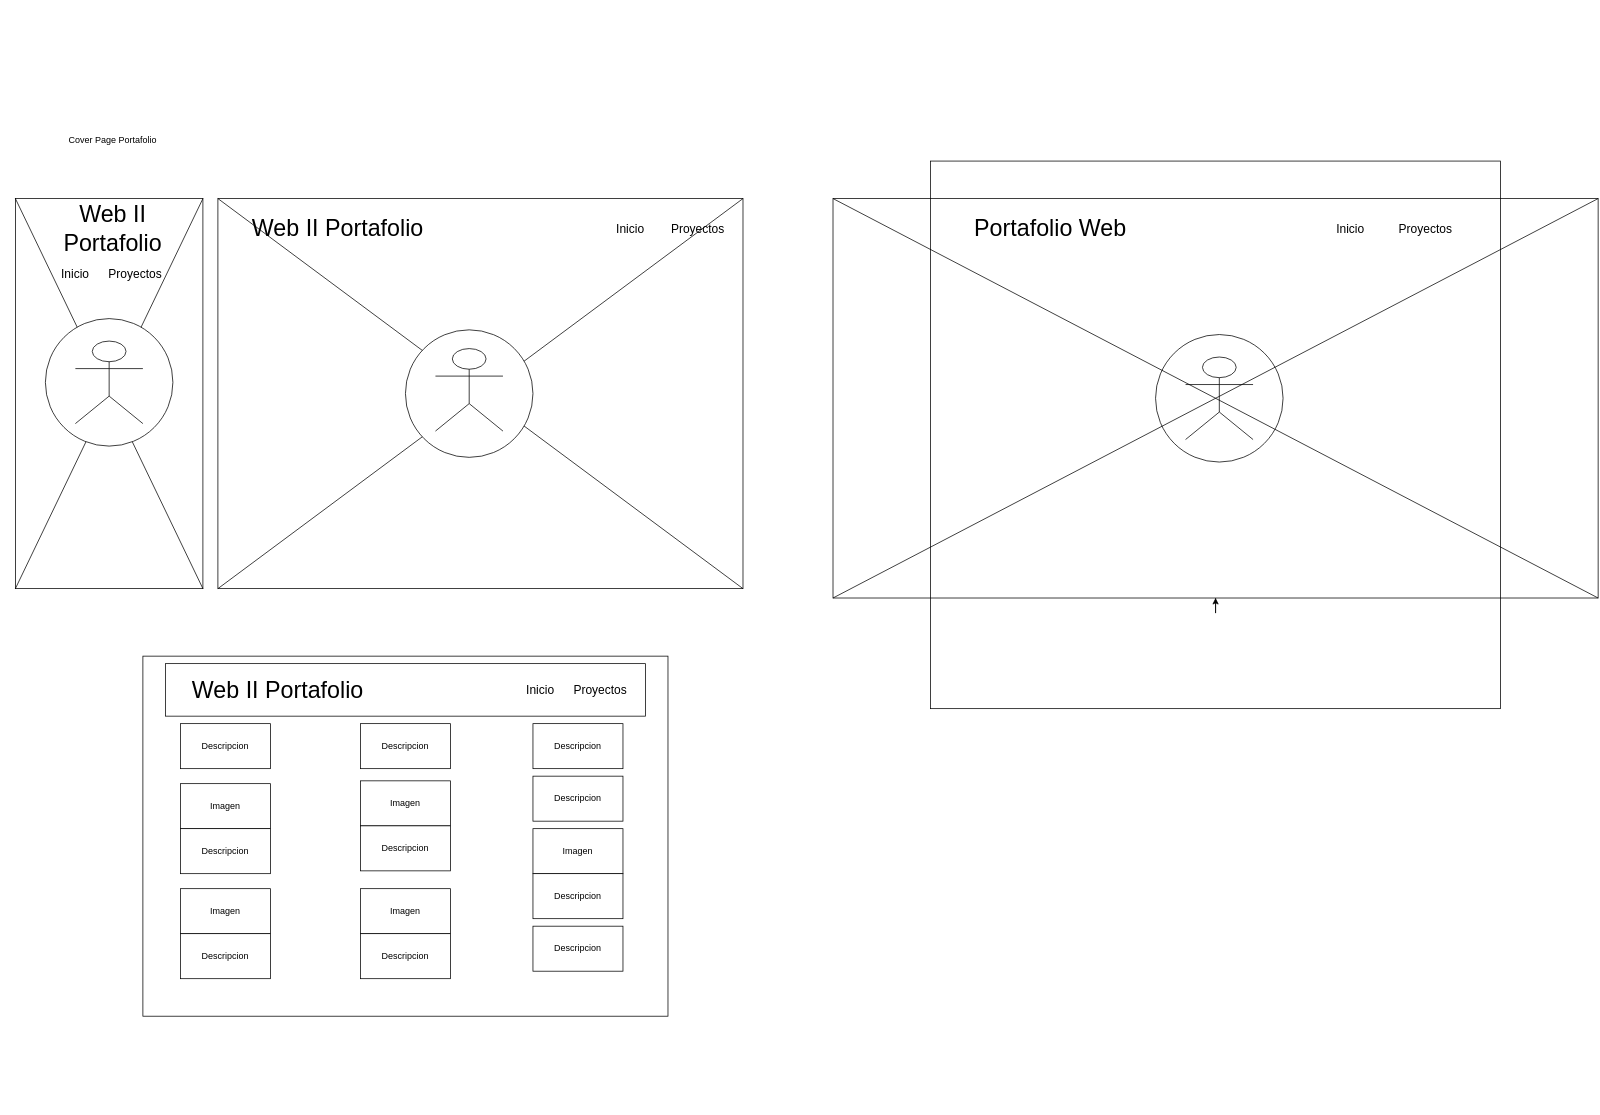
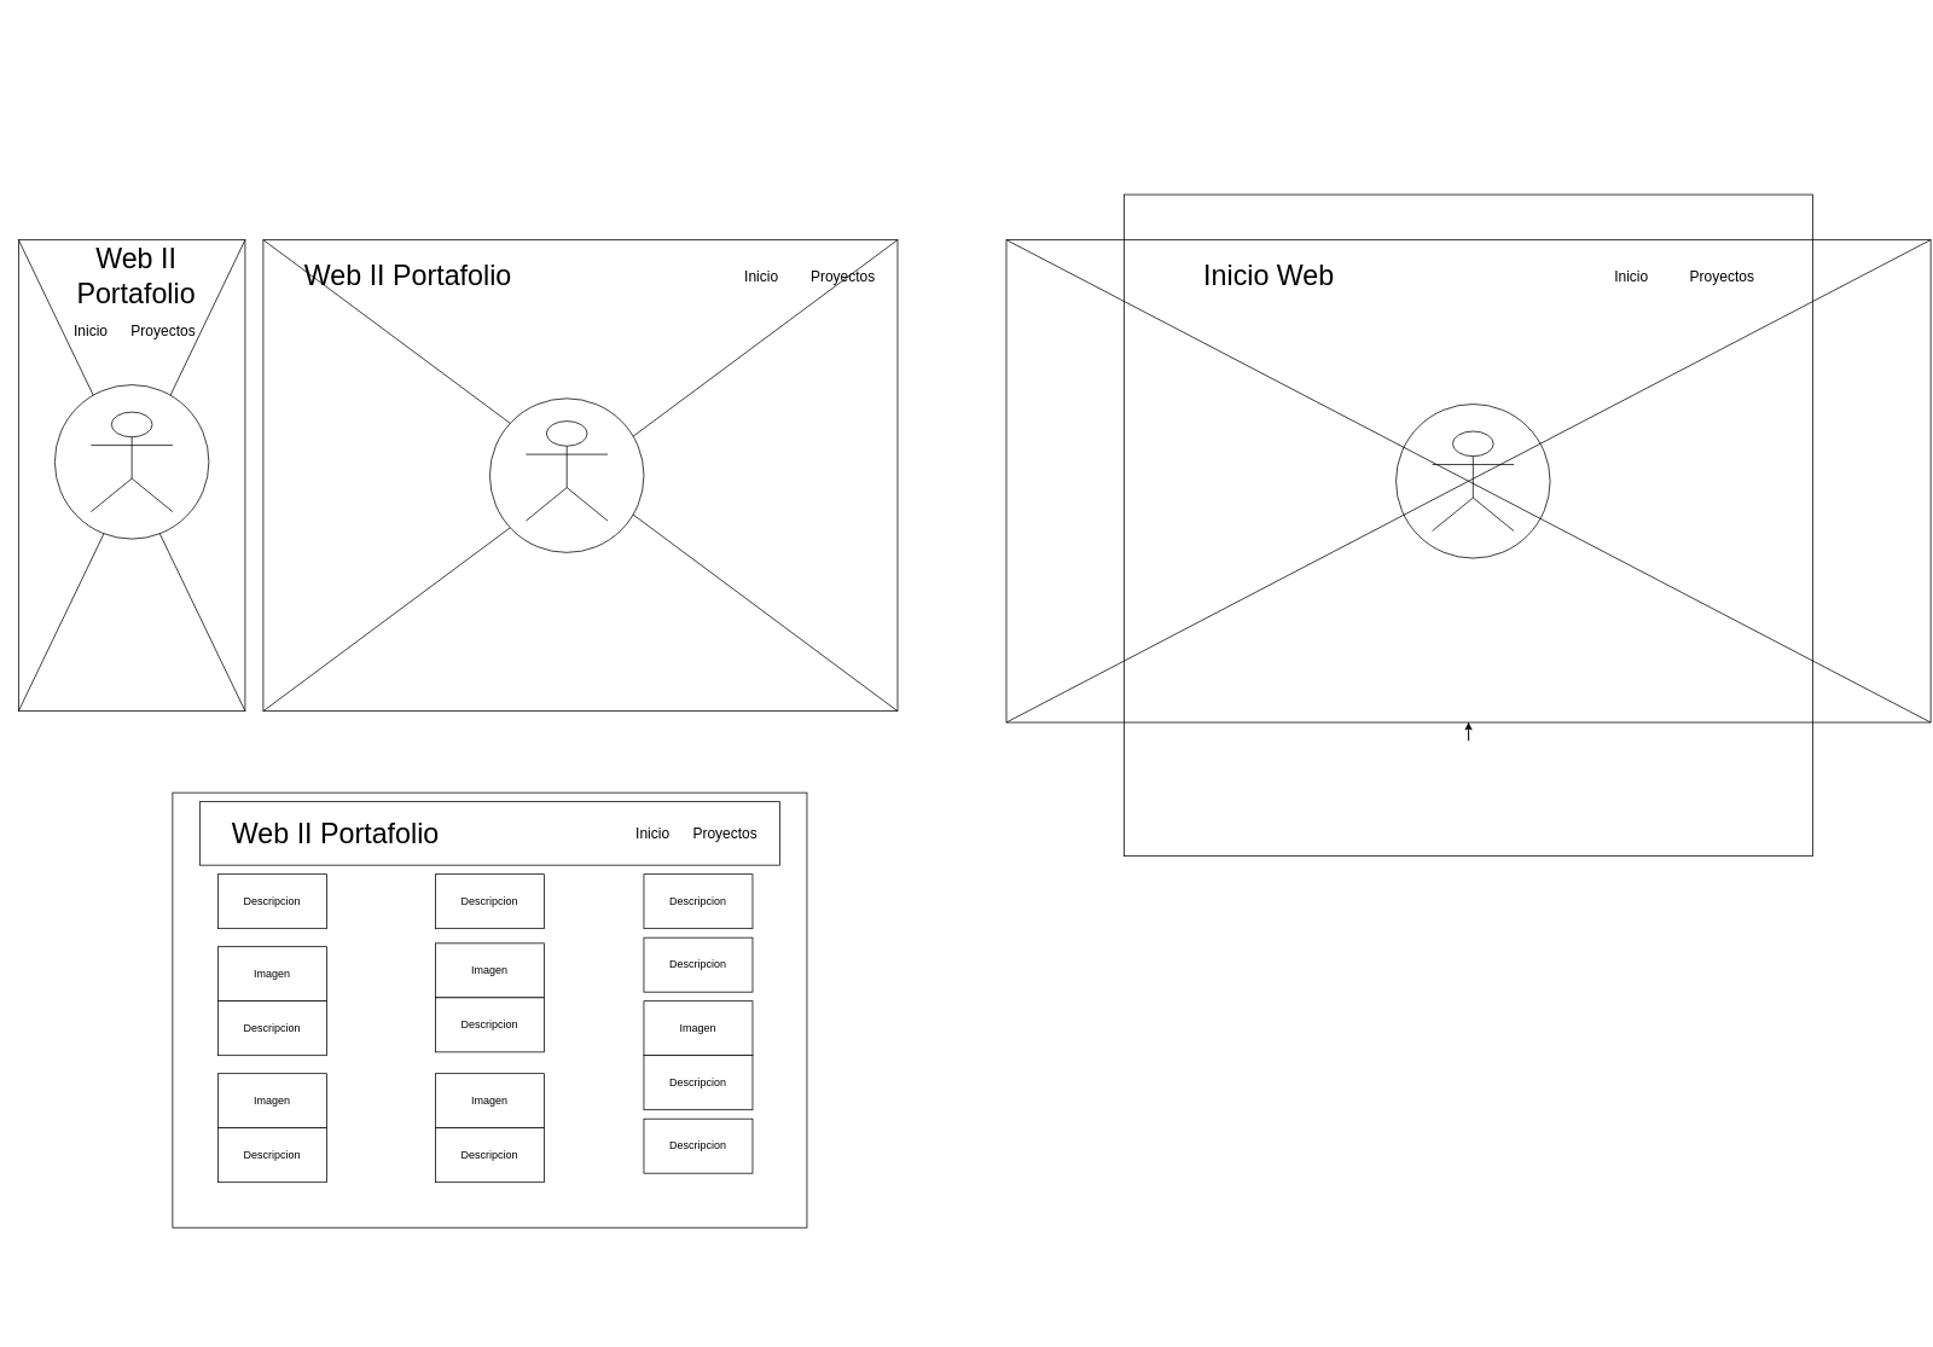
  <mxCell id="0" />
  <mxCell id="1" parent="0" />
  <mxCell id="2" value="" style="rounded=0;whiteSpace=wrap;html=1;rotation=90;" parent="1" vertex="1"><mxGeometry x="300" y="764" width="480" height="700" as="geometry" /></mxCell>
  <mxCell id="3" value="" style="rounded=0;whiteSpace=wrap;html=1;" parent="1" vertex="1"><mxGeometry x="20" y="264" width="250" height="520" as="geometry" /></mxCell>
  <mxCell id="4" value="" style="rounded=0;whiteSpace=wrap;html=1;" parent="1" vertex="1"><mxGeometry x="290" y="264" width="700" height="520" as="geometry" /></mxCell>
  <mxCell id="5" value="" style="rounded=0;whiteSpace=wrap;html=1;rotation=90;" parent="1" vertex="1"><mxGeometry x="1353.75" y="20.25" width="532.5" height="1020" as="geometry" /></mxCell>
- <mxCell id="6" value="Cover Page Portafolio" style="text;html=1;strokeColor=none;fillColor=none;align=center;verticalAlign=middle;whiteSpace=wrap;rounded=0;" parent="1" vertex="1"><mxGeometry x="20" y="176.5" width="260" height="20" as="geometry" /></mxCell>
  <mxCell id="7" value="" style="endArrow=none;html=1;exitX=0;exitY=1;exitDx=0;exitDy=0;" parent="1" source="3" edge="1"><mxGeometry width="50" height="50" relative="1" as="geometry"><mxPoint x="220" y="314" as="sourcePoint" /><mxPoint x="270" y="264" as="targetPoint" /><Array as="points" /></mxGeometry></mxCell>
  <mxCell id="8" value="" style="endArrow=none;html=1;exitX=1;exitY=1;exitDx=0;exitDy=0;entryX=0;entryY=0;entryDx=0;entryDy=0;" parent="1" source="3" target="3" edge="1"><mxGeometry width="50" height="50" relative="1" as="geometry"><mxPoint x="30" y="794" as="sourcePoint" /><mxPoint x="280" y="274" as="targetPoint" /></mxGeometry></mxCell>
  <mxCell id="9" value="" style="ellipse;whiteSpace=wrap;html=1;aspect=fixed;" parent="1" vertex="1"><mxGeometry x="60" y="424" width="170" height="170" as="geometry" /></mxCell>
  <mxCell id="10" value="" style="shape=umlActor;verticalLabelPosition=bottom;verticalAlign=top;html=1;outlineConnect=0;" parent="1" vertex="1"><mxGeometry x="100" y="454" width="90" height="110" as="geometry" /></mxCell>
  <mxCell id="11" value="Web II Portafolio" style="text;html=1;strokeColor=none;fillColor=none;align=center;verticalAlign=middle;whiteSpace=wrap;rounded=0;fontSize=31;" parent="1" vertex="1"><mxGeometry x="70" y="294" width="160" height="20" as="geometry" /></mxCell>
  <mxCell id="12" value="Inicio" style="text;html=1;strokeColor=none;fillColor=none;align=center;verticalAlign=middle;whiteSpace=wrap;rounded=0;fontSize=16;" parent="1" vertex="1"><mxGeometry x="80" y="354" width="40" height="20" as="geometry" /></mxCell>
  <mxCell id="13" value="Proyectos" style="text;html=1;strokeColor=none;fillColor=none;align=center;verticalAlign=middle;whiteSpace=wrap;rounded=0;fontSize=16;" parent="1" vertex="1"><mxGeometry x="160" y="354" width="40" height="20" as="geometry" /></mxCell>
  <mxCell id="14" value="Web II Portafolio" style="text;html=1;strokeColor=none;fillColor=none;align=center;verticalAlign=middle;whiteSpace=wrap;rounded=0;fontSize=31;" parent="1" vertex="1"><mxGeometry x="310" y="294" width="280" height="20" as="geometry" /></mxCell>
  <mxCell id="15" value="Inicio" style="text;html=1;strokeColor=none;fillColor=none;align=center;verticalAlign=middle;whiteSpace=wrap;rounded=0;fontSize=16;" parent="1" vertex="1"><mxGeometry x="820" y="294" width="40" height="20" as="geometry" /></mxCell>
  <mxCell id="16" value="Proyectos" style="text;html=1;strokeColor=none;fillColor=none;align=center;verticalAlign=middle;whiteSpace=wrap;rounded=0;fontSize=16;" parent="1" vertex="1"><mxGeometry x="910" y="294" width="40" height="20" as="geometry" /></mxCell>
  <mxCell id="17" value="" style="endArrow=none;html=1;fontSize=16;entryX=0;entryY=0;entryDx=0;entryDy=0;exitX=1;exitY=1;exitDx=0;exitDy=0;" parent="1" source="4" target="4" edge="1"><mxGeometry width="50" height="50" relative="1" as="geometry"><mxPoint x="620" y="484" as="sourcePoint" /><mxPoint x="670" y="434" as="targetPoint" /></mxGeometry></mxCell>
  <mxCell id="18" value="" style="endArrow=none;html=1;fontSize=16;entryX=1;entryY=0;entryDx=0;entryDy=0;exitX=0;exitY=1;exitDx=0;exitDy=0;" parent="1" source="4" target="4" edge="1"><mxGeometry width="50" height="50" relative="1" as="geometry"><mxPoint x="620" y="484" as="sourcePoint" /><mxPoint x="670" y="434" as="targetPoint" /></mxGeometry></mxCell>
  <mxCell id="19" style="edgeStyle=orthogonalEdgeStyle;rounded=0;orthogonalLoop=1;jettySize=auto;html=1;exitX=1;exitY=0.5;exitDx=0;exitDy=0;fontSize=16;" parent="1" source="5" target="5" edge="1"><mxGeometry relative="1" as="geometry" /></mxCell>
  <mxCell id="20" value="" style="ellipse;whiteSpace=wrap;html=1;aspect=fixed;" parent="1" vertex="1"><mxGeometry x="540" y="439" width="170" height="170" as="geometry" /></mxCell>
  <mxCell id="21" value="" style="shape=umlActor;verticalLabelPosition=bottom;verticalAlign=top;html=1;outlineConnect=0;" parent="1" vertex="1"><mxGeometry x="580" y="464" width="90" height="110" as="geometry" /></mxCell>
- <mxCell id="22" value="Portafolio Web" style="text;html=1;strokeColor=none;fillColor=none;align=center;verticalAlign=middle;whiteSpace=wrap;rounded=0;fontSize=31;" parent="1" vertex="1"><mxGeometry x="1260" y="294" width="280" height="20" as="geometry" /></mxCell>
+ <mxCell id="22" value="Inicio Web" style="text;html=1;strokeColor=none;fillColor=none;align=center;verticalAlign=middle;whiteSpace=wrap;rounded=0;fontSize=31;" parent="1" vertex="1"><mxGeometry x="1260" y="294" width="280" height="20" as="geometry" /></mxCell>
  <mxCell id="23" value="Inicio" style="text;html=1;strokeColor=none;fillColor=none;align=center;verticalAlign=middle;whiteSpace=wrap;rounded=0;fontSize=16;" parent="1" vertex="1"><mxGeometry x="1780" y="294" width="40" height="20" as="geometry" /></mxCell>
  <mxCell id="24" value="Proyectos" style="text;html=1;strokeColor=none;fillColor=none;align=center;verticalAlign=middle;whiteSpace=wrap;rounded=0;fontSize=16;" parent="1" vertex="1"><mxGeometry x="1880" y="294" width="40" height="20" as="geometry" /></mxCell>
  <mxCell id="25" value="" style="ellipse;whiteSpace=wrap;html=1;aspect=fixed;" parent="1" vertex="1"><mxGeometry x="1540" y="445.25" width="170" height="170" as="geometry" /></mxCell>
  <mxCell id="26" value="" style="shape=umlActor;verticalLabelPosition=bottom;verticalAlign=top;html=1;outlineConnect=0;" parent="1" vertex="1"><mxGeometry x="1580" y="475.25" width="90" height="110" as="geometry" /></mxCell>
  <mxCell id="27" value="" style="endArrow=none;html=1;fontSize=16;entryX=0;entryY=1;entryDx=0;entryDy=0;exitX=1;exitY=0;exitDx=0;exitDy=0;" parent="1" source="5" target="5" edge="1"><mxGeometry width="50" height="50" relative="1" as="geometry"><mxPoint x="1460" y="654" as="sourcePoint" /><mxPoint x="1510" y="604" as="targetPoint" /></mxGeometry></mxCell>
  <mxCell id="28" value="" style="endArrow=none;html=1;fontSize=16;exitX=1;exitY=1;exitDx=0;exitDy=0;entryX=0;entryY=0;entryDx=0;entryDy=0;" parent="1" source="5" target="5" edge="1"><mxGeometry width="50" height="50" relative="1" as="geometry"><mxPoint x="1460" y="654" as="sourcePoint" /><mxPoint x="1510" y="604" as="targetPoint" /></mxGeometry></mxCell>
  <mxCell id="29" value="" style="rounded=0;whiteSpace=wrap;html=1;fontSize=16;fillColor=none;" parent="1" vertex="1"><mxGeometry x="1240" y="214" width="760" height="730" as="geometry" /></mxCell>
  <mxCell id="30" value="" style="rounded=0;whiteSpace=wrap;html=1;strokeColor=#000000;fillColor=#FFFFFF;" parent="1" vertex="1"><mxGeometry x="220" y="884" width="640" height="70" as="geometry" /></mxCell>
  <mxCell id="31" value="Web II Portafolio" style="text;html=1;strokeColor=#FFFFFF;fillColor=#FFFFFF;align=center;verticalAlign=middle;whiteSpace=wrap;rounded=0;fontSize=31;" parent="1" vertex="1"><mxGeometry x="230" y="909" width="280" height="20" as="geometry" /></mxCell>
  <mxCell id="32" value="Inicio" style="text;html=1;strokeColor=none;fillColor=none;align=center;verticalAlign=middle;whiteSpace=wrap;rounded=0;fontSize=16;" parent="1" vertex="1"><mxGeometry x="700" y="909" width="40" height="20" as="geometry" /></mxCell>
  <mxCell id="33" value="Proyectos" style="text;html=1;strokeColor=none;fillColor=none;align=center;verticalAlign=middle;whiteSpace=wrap;rounded=0;fontSize=16;" parent="1" vertex="1"><mxGeometry x="780" y="909" width="40" height="20" as="geometry" /></mxCell>
  <mxCell id="34" value="" style="rounded=0;whiteSpace=wrap;html=1;strokeColor=#000000;fillColor=#FFFFFF;" parent="1" vertex="1"><mxGeometry x="240" y="964" width="120" height="60" as="geometry" /></mxCell>
  <mxCell id="35" value="Descripcion" style="text;html=1;strokeColor=none;fillColor=none;align=center;verticalAlign=middle;whiteSpace=wrap;rounded=0;" parent="1" vertex="1"><mxGeometry x="280" y="984" width="40" height="20" as="geometry" /></mxCell>
  <mxCell id="36" value="" style="rounded=0;whiteSpace=wrap;html=1;strokeColor=#000000;fillColor=#FFFFFF;" parent="1" vertex="1"><mxGeometry x="480" y="964" width="120" height="60" as="geometry" /></mxCell>
  <mxCell id="37" value="Descripcion" style="text;html=1;strokeColor=none;fillColor=none;align=center;verticalAlign=middle;whiteSpace=wrap;rounded=0;" parent="1" vertex="1"><mxGeometry x="520" y="984" width="40" height="20" as="geometry" /></mxCell>
  <mxCell id="38" value="" style="rounded=0;whiteSpace=wrap;html=1;strokeColor=#000000;fillColor=#FFFFFF;" parent="1" vertex="1"><mxGeometry x="710" y="964" width="120" height="60" as="geometry" /></mxCell>
  <mxCell id="39" value="" style="rounded=0;whiteSpace=wrap;html=1;strokeColor=#000000;fillColor=#FFFFFF;" parent="1" vertex="1"><mxGeometry x="710" y="1034" width="120" height="60" as="geometry" /></mxCell>
  <mxCell id="40" value="Descripcion" style="text;html=1;strokeColor=none;fillColor=none;align=center;verticalAlign=middle;whiteSpace=wrap;rounded=0;" parent="1" vertex="1"><mxGeometry x="750" y="984" width="40" height="20" as="geometry" /></mxCell>
  <mxCell id="41" value="" style="rounded=0;whiteSpace=wrap;html=1;strokeColor=#000000;fillColor=#FFFFFF;" parent="1" vertex="1"><mxGeometry x="240" y="1044" width="120" height="60" as="geometry" /></mxCell>
  <mxCell id="42" value="Imagen" style="text;html=1;strokeColor=none;fillColor=none;align=center;verticalAlign=middle;whiteSpace=wrap;rounded=0;" parent="1" vertex="1"><mxGeometry x="280" y="1064" width="40" height="20" as="geometry" /></mxCell>
  <mxCell id="43" value="" style="rounded=0;whiteSpace=wrap;html=1;strokeColor=#000000;fillColor=#FFFFFF;" parent="1" vertex="1"><mxGeometry x="240" y="1104" width="120" height="60" as="geometry" /></mxCell>
  <mxCell id="44" value="Descripcion" style="text;html=1;strokeColor=none;fillColor=none;align=center;verticalAlign=middle;whiteSpace=wrap;rounded=0;" parent="1" vertex="1"><mxGeometry x="280" y="1124" width="40" height="20" as="geometry" /></mxCell>
  <mxCell id="45" value="" style="rounded=0;whiteSpace=wrap;html=1;strokeColor=#000000;fillColor=#FFFFFF;" parent="1" vertex="1"><mxGeometry x="480" y="1040.25" width="120" height="60" as="geometry" /></mxCell>
  <mxCell id="46" value="Imagen" style="text;html=1;strokeColor=none;fillColor=none;align=center;verticalAlign=middle;whiteSpace=wrap;rounded=0;" parent="1" vertex="1"><mxGeometry x="520" y="1060.25" width="40" height="20" as="geometry" /></mxCell>
  <mxCell id="47" value="" style="rounded=0;whiteSpace=wrap;html=1;strokeColor=#000000;fillColor=#FFFFFF;" parent="1" vertex="1"><mxGeometry x="240" y="1184" width="120" height="60" as="geometry" /></mxCell>
  <mxCell id="48" value="Imagen" style="text;html=1;strokeColor=none;fillColor=none;align=center;verticalAlign=middle;whiteSpace=wrap;rounded=0;" parent="1" vertex="1"><mxGeometry x="280" y="1204" width="40" height="20" as="geometry" /></mxCell>
  <mxCell id="49" value="" style="rounded=0;whiteSpace=wrap;html=1;strokeColor=#000000;fillColor=#FFFFFF;" parent="1" vertex="1"><mxGeometry x="240" y="1244" width="120" height="60" as="geometry" /></mxCell>
  <mxCell id="50" value="Descripcion" style="text;html=1;strokeColor=none;fillColor=none;align=center;verticalAlign=middle;whiteSpace=wrap;rounded=0;" parent="1" vertex="1"><mxGeometry x="280" y="1264" width="40" height="20" as="geometry" /></mxCell>
  <mxCell id="51" value="" style="rounded=0;whiteSpace=wrap;html=1;strokeColor=#000000;fillColor=#FFFFFF;" parent="1" vertex="1"><mxGeometry x="480" y="1184" width="120" height="60" as="geometry" /></mxCell>
  <mxCell id="52" value="Imagen" style="text;html=1;strokeColor=none;fillColor=none;align=center;verticalAlign=middle;whiteSpace=wrap;rounded=0;" parent="1" vertex="1"><mxGeometry x="520" y="1204" width="40" height="20" as="geometry" /></mxCell>
  <mxCell id="53" value="" style="rounded=0;whiteSpace=wrap;html=1;strokeColor=#000000;fillColor=#FFFFFF;" parent="1" vertex="1"><mxGeometry x="480" y="1244" width="120" height="60" as="geometry" /></mxCell>
  <mxCell id="54" value="Descripcion" style="text;html=1;strokeColor=none;fillColor=none;align=center;verticalAlign=middle;whiteSpace=wrap;rounded=0;" parent="1" vertex="1"><mxGeometry x="520" y="1264" width="40" height="20" as="geometry" /></mxCell>
  <mxCell id="55" value="" style="rounded=0;whiteSpace=wrap;html=1;strokeColor=#000000;fillColor=#FFFFFF;" parent="1" vertex="1"><mxGeometry x="710" y="1104" width="120" height="60" as="geometry" /></mxCell>
  <mxCell id="56" value="Imagen" style="text;html=1;strokeColor=none;fillColor=none;align=center;verticalAlign=middle;whiteSpace=wrap;rounded=0;" parent="1" vertex="1"><mxGeometry x="750" y="1124" width="40" height="20" as="geometry" /></mxCell>
  <mxCell id="57" value="" style="rounded=0;whiteSpace=wrap;html=1;strokeColor=#000000;fillColor=#FFFFFF;" parent="1" vertex="1"><mxGeometry x="710" y="1164" width="120" height="60" as="geometry" /></mxCell>
  <mxCell id="58" value="Descripcion" style="text;html=1;strokeColor=none;fillColor=none;align=center;verticalAlign=middle;whiteSpace=wrap;rounded=0;" parent="1" vertex="1"><mxGeometry x="750" y="1054" width="40" height="20" as="geometry" /></mxCell>
  <mxCell id="59" value="" style="rounded=0;whiteSpace=wrap;html=1;strokeColor=#000000;fillColor=#FFFFFF;" parent="1" vertex="1"><mxGeometry x="710" y="1234" width="120" height="60" as="geometry" /></mxCell>
  <mxCell id="60" value="Descripcion" style="text;html=1;strokeColor=none;fillColor=none;align=center;verticalAlign=middle;whiteSpace=wrap;rounded=0;" parent="1" vertex="1"><mxGeometry x="750" y="1184" width="40" height="20" as="geometry" /></mxCell>
  <mxCell id="61" value="" style="rounded=0;whiteSpace=wrap;html=1;strokeColor=#000000;fillColor=#FFFFFF;" vertex="1" parent="1"><mxGeometry x="480" y="1100.25" width="120" height="60" as="geometry" /></mxCell>
  <mxCell id="62" value="Descripcion" style="text;html=1;strokeColor=none;fillColor=none;align=center;verticalAlign=middle;whiteSpace=wrap;rounded=0;" vertex="1" parent="1"><mxGeometry x="520" y="1120.25" width="40" height="20" as="geometry" /></mxCell>
  <mxCell id="63" value="Descripcion" style="text;html=1;strokeColor=none;fillColor=none;align=center;verticalAlign=middle;whiteSpace=wrap;rounded=0;" vertex="1" parent="1"><mxGeometry x="750" y="1254" width="40" height="20" as="geometry" /></mxCell>
